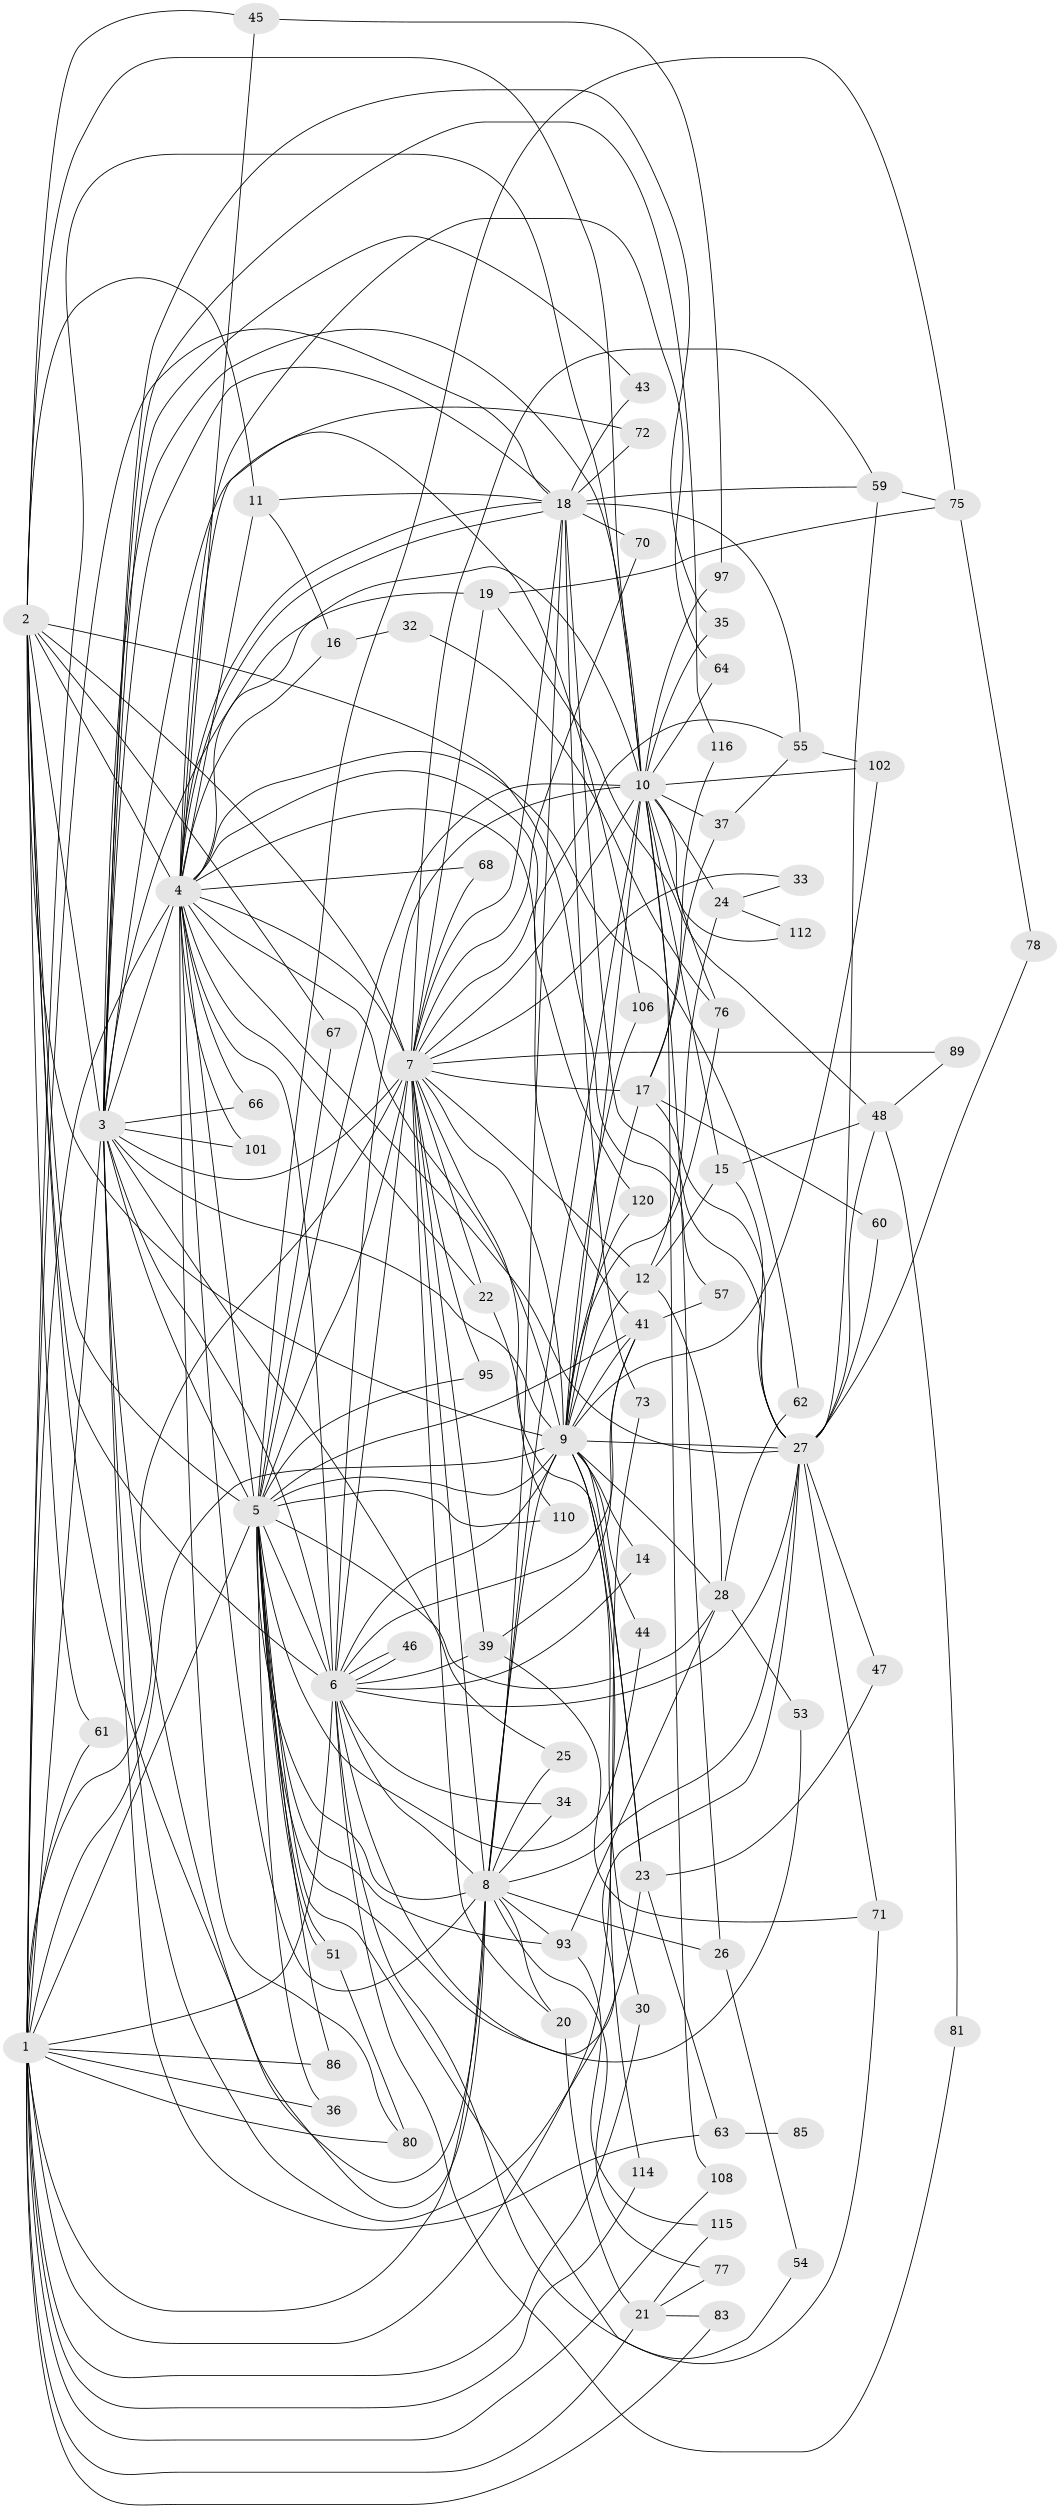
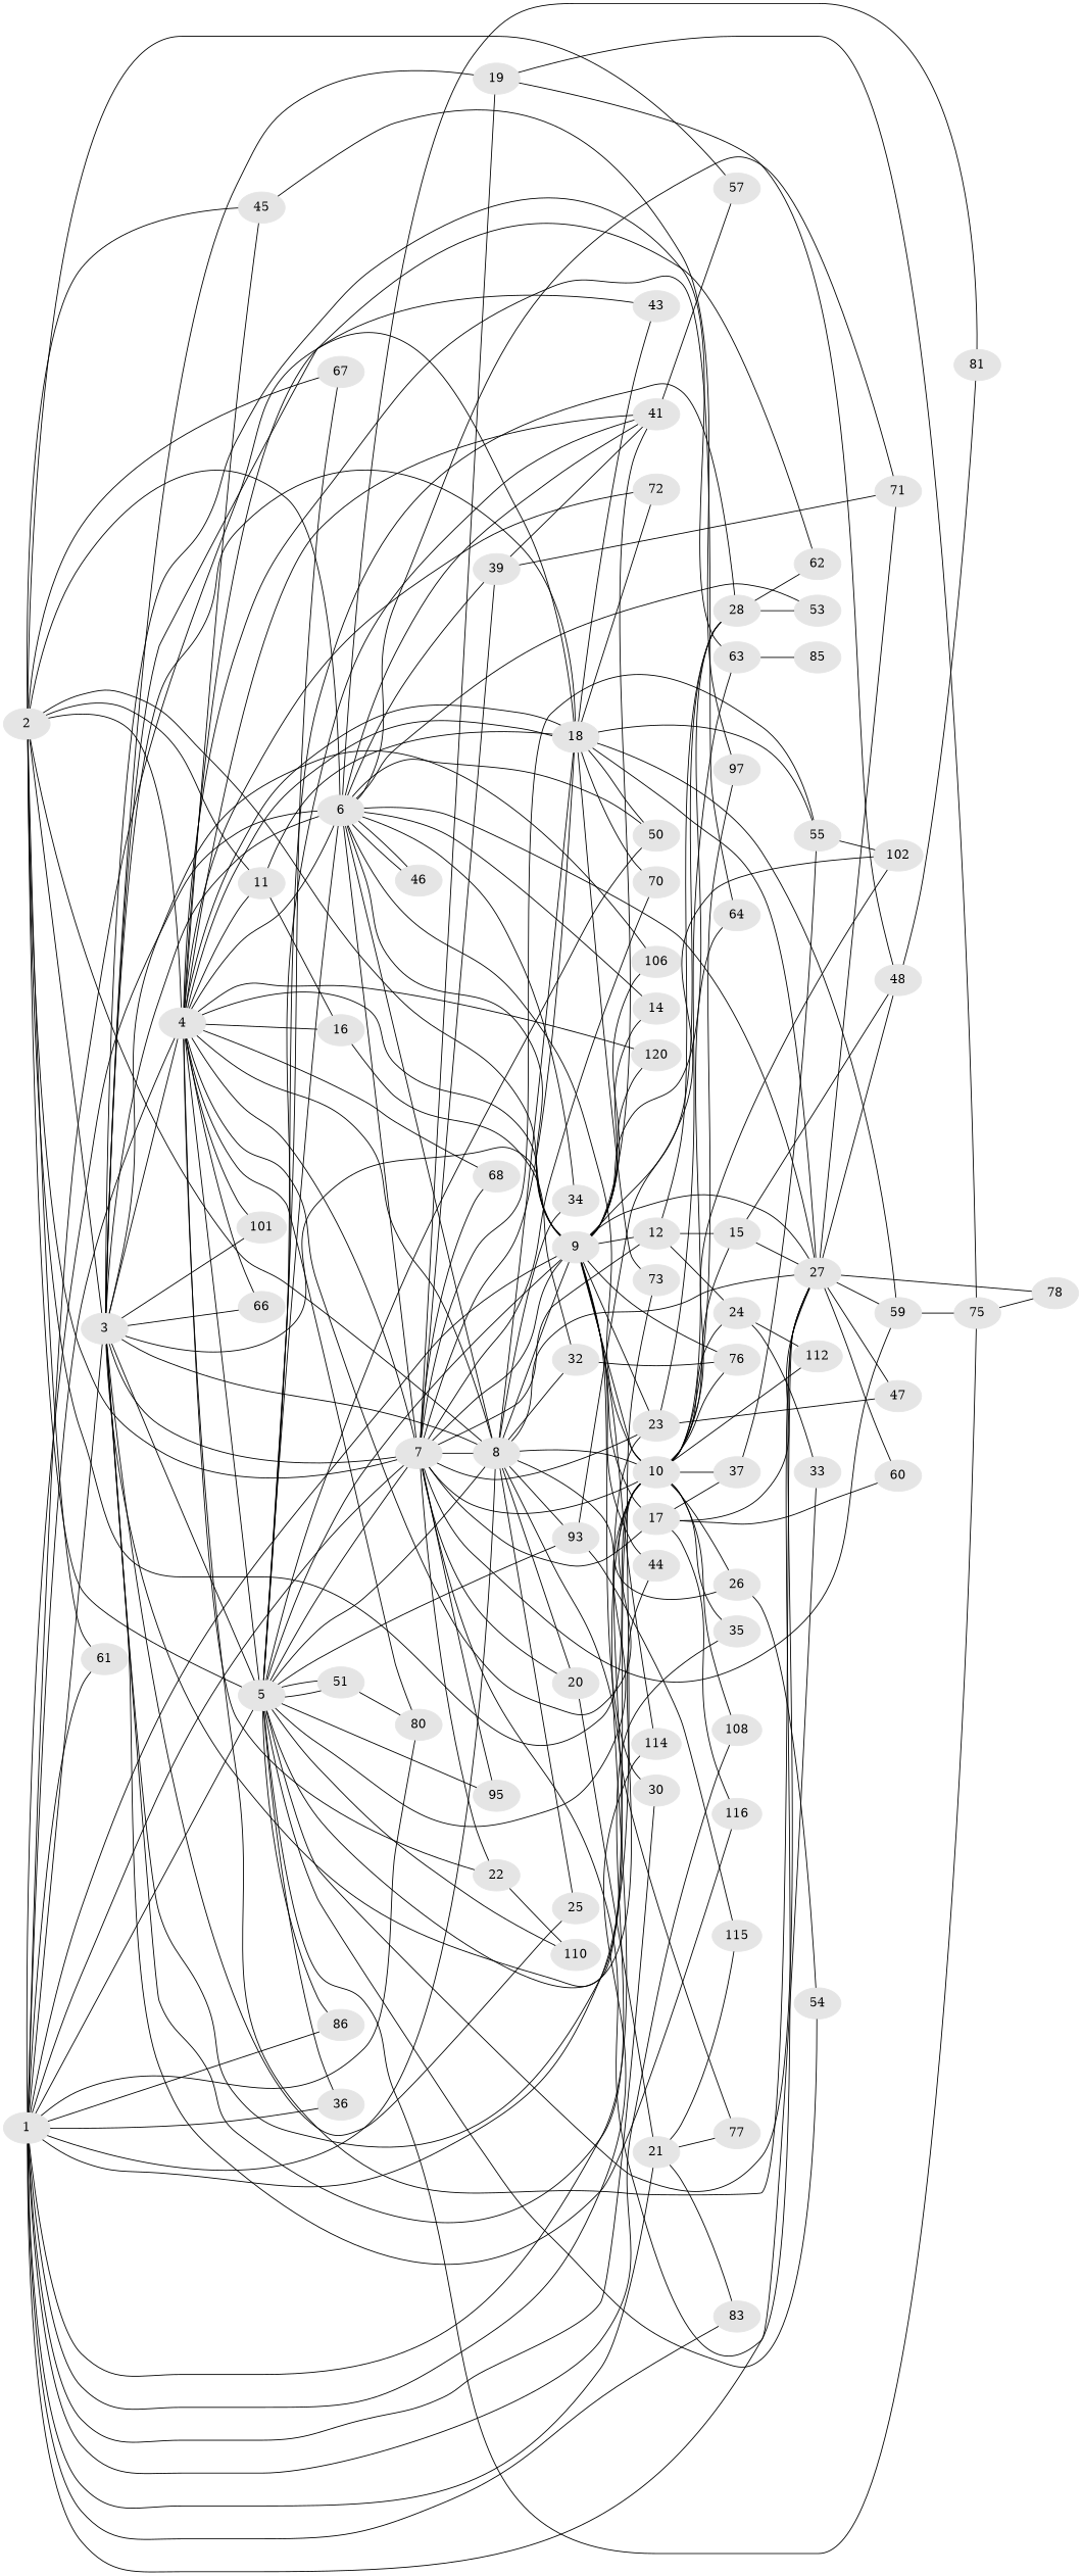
  graph {
    rankdir=LR
    node [color=gray90 style=filled]
    2 [super="+88"]
    3
    4
    5 [super="+42+69"]
    6
    7 [super="+31"]
    8
    9
    10
    61
    11
    45
    57
    67
    1
    18 [super="+79+58+98+52+49+84"]
    21
    27 [super="+100+56+38+87+29"]
    30
    36
    73
    80 [super="+111"]
    83
    86
    108
    114
    19
    23 [super="+40"]
    25
    35
    43
    63
    66
    101
    106
    116
    16
    22
    41 [super="+90+91"]
    62
    64 [super="+113"]
    68
    72
    120
    n45 [label=93]
    28 [super="+74"]
    44
+   50 [super="+119"]
    51
    54
    75 [super="+99"]
    95
    110
    14
    34
    39
    46
    53
    71 [super="+82"]
    81
    12
    17
    20
    33
    55
    59 [super="+118"]
    70
-   89 [super="+93"]
    26
    32
    77
    76 [super="+117"]
    102 [super="+107+105"]
    15
    24
    37
    97
    112
    115
    48 [super="+109"]
    60
    47
    78
    85
    2 -- 3
    2 -- 4
    2 -- 5
    2 -- 6
    2 -- 7
    2 -- 8
    2 -- 9
    2 -- 10 [weight=2]
    2 -- 61
    2 -- 11
    2 -- 45
    2 -- 57
    2 -- 67
    3 -- 4
    3 -- 5
    3 -- 6
    3 -- 7
    3 -- 8
    3 -- 9
    3 -- 10
    3 -- 18
    3 -- 19
    3 -- 23
    3 -- 25
    3 -- 35
    3 -- 43
    3 -- 63
    3 -- 66
    3 -- 101
    3 -- 106
    3 -- 116
    4 -- 5
    4 -- 6
    4 -- 7
    4 -- 8
    4 -- 9
    4 -- 10
    4 -- 11
    4 -- 45
    4 -- 18
    4 -- 18
    4 -- 27
    4 -- 80
    4 -- 66
    4 -- 101
    4 -- 16
    4 -- 22
    4 -- 41
    4 -- 62
    4 -- 64
    4 -- 68
    4 -- 72
    4 -- 120
    5 -- 6
    5 -- 7
    5 -- 8
    5 -- 9
    5 -- 10 [weight=2]
    5 -- 67
    5 -- 27 [weight=2]
    5 -- 36
    5 -- 86
    5 -- 41
    5 -- n45
    5 -- 28
    5 -- 44
+   5 -- 50
    5 -- 51
    5 -- 51
    5 -- 54
    5 -- 75
    5 -- 95
    5 -- 110
    6 -- 7
    6 -- 8
    6 -- 9
    6 -- 10
    6 -- 27
    6 -- 41
+   6 -- 50
    6 -- 14
    6 -- 34
    6 -- 39
    6 -- 46
    6 -- 46
    6 -- 53
    6 -- 71
    6 -- 81
    7 -- 8 [weight=2]
    7 -- 9
    7 -- 10
    7 -- 18
    7 -- 19
    7 -- 23
    7 -- 22
    7 -- 68
    7 -- 95
    7 -- 39
    7 -- 12
    7 -- 17
    7 -- 20
    7 -- 33
    7 -- 55
    7 -- 59
    7 -- 70
-   7 -- 89 [weight=2]
    8 -- 9
    8 -- 10
    8 -- 18
    8 -- 27
    8 -- 25
    8 -- n45
    8 -- 34
    8 -- 20
    8 -- 26
+   8 -- 32
    8 -- 77
    9 -- 10
    9 -- 27 [weight=2]
    9 -- 30
    9 -- 114
    9 -- 23
    9 -- 106
    9 -- 41
    9 -- 120
    9 -- 28
    9 -- 44
    9 -- 14
    9 -- 12
    9 -- 17
    9 -- 76
    9 -- 102
    10 -- 108
    10 -- 35
    10 -- 64 [weight=2]
    10 -- 26
    10 -- 76
    10 -- 102
    10 -- 15
    10 -- 24
    10 -- 37
    10 -- 97
    10 -- 112
    11 -- 18
    11 -- 16
    45 -- 97
    1 -- 3
    1 -- 4
    1 -- 5
    1 -- 6
    1 -- 7
    1 -- 8
    1 -- 9
    1 -- 10
    1 -- 61
    1 -- 18
    1 -- 21
+   1 -- 27
    1 -- 30
    1 -- 36
    1 -- 73
    1 -- 80
    1 -- 83
    1 -- 86
    1 -- 108
    1 -- 114
    18 -- 27
    18 -- 73
    18 -- 43 [weight=2]
    18 -- 72
+   18 -- 50
    18 -- 55
    18 -- 59
    18 -- 70
    21 -- 83
    21 -- 77
    21 -- 115
    27 -- 71
    27 -- 59
    27 -- 48
    27 -- 60
    27 -- 47
    27 -- 78
    19 -- 75
    19 -- 48
    23 -- 63
    23 -- 47
    63 -- 85
    16 -- 32
    22 -- 110
    41 -- 57
    n45 -- 28
    n45 -- 115
    28 -- 62
    28 -- 53
    51 -- 80
    75 -- 78
    39 -- 41
    39 -- 71
    12 -- 28
    12 -- 15
    12 -- 24
    17 -- 27
    17 -- 116
    17 -- 37
    17 -- 60
    20 -- 21
    55 -- 102 [weight=2]
    59 -- 75
    26 -- 54
    32 -- 76
    15 -- 27
    15 -- 48
    24 -- 33
    24 -- 112
    37 -- 55
    48 -- 81
-   48 -- 89
  }
